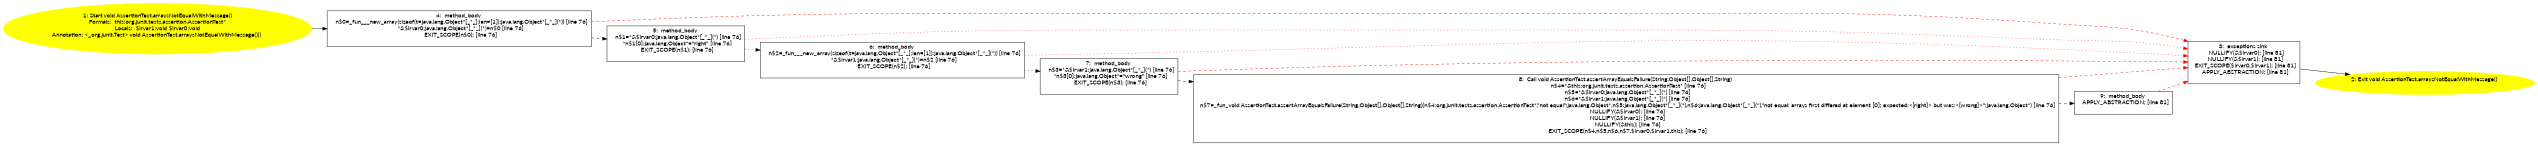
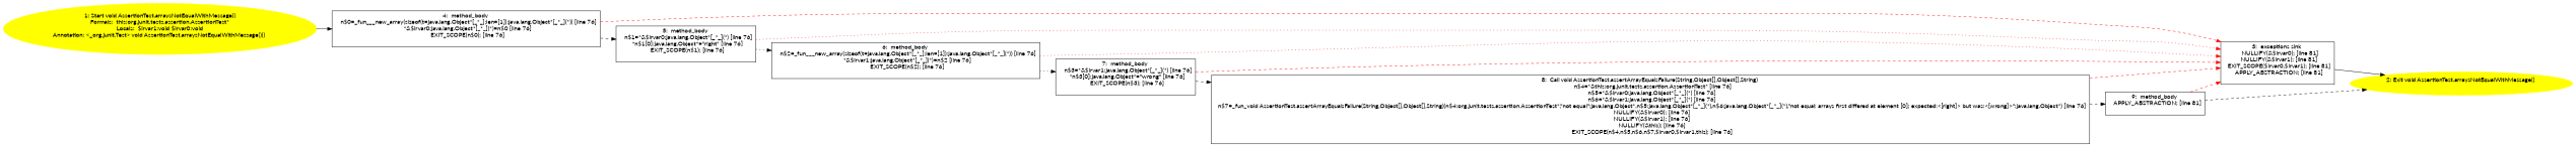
  digraph {
    rankdir=LR
    fontname=Lato
    node [fontname=Lato shape=box]
    edge [style=dashed fontname=Lato]
    n1 [color=yellow label="1: Start void AssertionTest.arraysNotEqualWithMessage()\nFormals:  this:org.junit.tests.assertion.AssertionTest*\nLocals:  $irvar1:void $irvar0:void\nAnnotation: <_org.junit.Test> void AssertionTest.arraysNotEqualWithMessage()() \n  " style=filled shape=""]
    n2 [label="4:  method_body \n   n$0=_fun___new_array(sizeof(t=java.lang.Object*[_*_];len=[1]):java.lang.Object*[_*_](*)) [line 76]\n  *&$irvar0:java.lang.Object*[_*_](*)=n$0 [line 76]\n  EXIT_SCOPE(n$0); [line 76]\n "]
    n3 [label="3:  exceptions sink \n   NULLIFY(&$irvar0); [line 81]\n  NULLIFY(&$irvar1); [line 81]\n  EXIT_SCOPE($irvar0,$irvar1); [line 81]\n  APPLY_ABSTRACTION; [line 81]\n "]
    n4 [label="5:  method_body \n   n$1=*&$irvar0:java.lang.Object*[_*_](*) [line 76]\n  *n$1[0]:java.lang.Object*=\"right\" [line 76]\n  EXIT_SCOPE(n$1); [line 76]\n "]
    n5 [color=yellow label="2: Exit void AssertionTest.arraysNotEqualWithMessage() \n  " style=filled shape=""]
    n6 [label="6:  method_body \n   n$2=_fun___new_array(sizeof(t=java.lang.Object*[_*_];len=[1]):java.lang.Object*[_*_](*)) [line 76]\n  *&$irvar1:java.lang.Object*[_*_](*)=n$2 [line 76]\n  EXIT_SCOPE(n$2); [line 76]\n "]
    n7 [label="7:  method_body \n   n$3=*&$irvar1:java.lang.Object*[_*_](*) [line 76]\n  *n$3[0]:java.lang.Object*=\"wrong\" [line 76]\n  EXIT_SCOPE(n$3); [line 76]\n "]
    n8 [label="8:  Call void AssertionTest.assertArrayEqualsFailure(String,Object[],Object[],String) \n   n$4=*&this:org.junit.tests.assertion.AssertionTest* [line 76]\n  n$5=*&$irvar0:java.lang.Object*[_*_](*) [line 76]\n  n$6=*&$irvar1:java.lang.Object*[_*_](*) [line 76]\n  n$7=_fun_void AssertionTest.assertArrayEqualsFailure(String,Object[],Object[],String)(n$4:org.junit.tests.assertion.AssertionTest*,\"not equal\":java.lang.Object*,n$5:java.lang.Object*[_*_](*),n$6:java.lang.Object*[_*_](*),\"not equal: arrays first differed at element [0]; expected:<[right]> but was:<[wrong]>\":java.lang.Object*) [line 76]\n  NULLIFY(&$irvar0); [line 76]\n  NULLIFY(&$irvar1); [line 76]\n  NULLIFY(&this); [line 76]\n  EXIT_SCOPE(n$4,n$5,n$6,n$7,$irvar0,$irvar1,this); [line 76]\n "]
    n9 [label="9:  method_body \n   APPLY_ABSTRACTION; [line 81]\n "]
    n1 -> n2 [style=solid]
    n2 -> n3 [color=red]
    n2 -> n4
    n3 -> n5 [style=solid]
    n4 -> n3 [color=red style=dotted]
    n4 -> n6 [style=dotted]
    n6 -> n3 [color=red style=dotted]
    n6 -> n7 [style=dotted]
    n7 -> n3 [color=red]
    n7 -> n8
    n8 -> n3 [color=red]
    n8 -> n9
    n9 -> n3 [color=red]
+   n9 -> n5
  }
